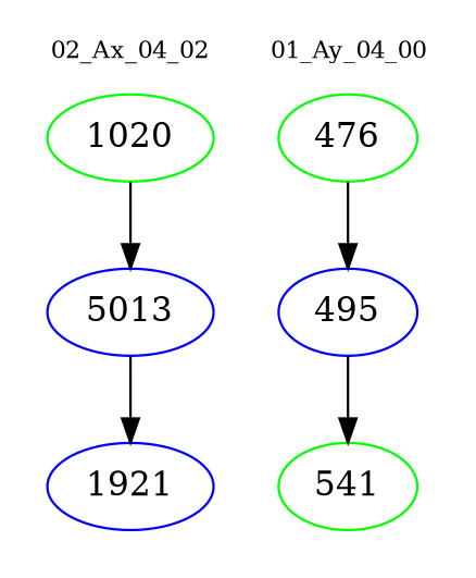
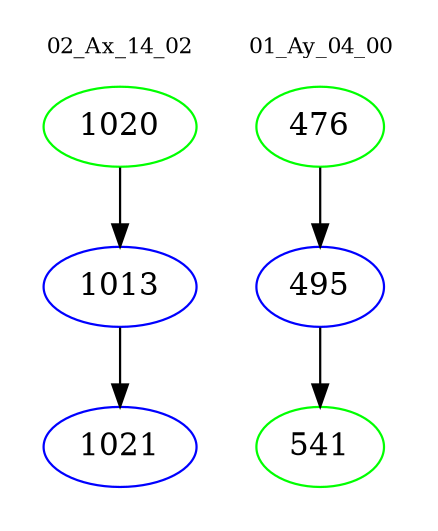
  digraph {
    node [color=green]
    edge [color=black]
    n1 [label=1020]
-   n2 [color=blue label=5013]
-   n3 [color=blue label=1921]
+   n2 [color=blue label=1013]
+   n3 [color=blue label=1021]
    n4 [label=476]
    n5 [color=blue label=495]
    n6 [label=541]
    subgraph cluster_1 {
      color=white
      fontsize=10
-     label="02_Ax_04_02"
+     label="02_Ax_14_02"
      n1
      n2
      n3
    }
    subgraph cluster_2 {
      color=white
      fontsize=10
      label="01_Ay_04_00"
      n4
      n5
      n6
    }
    n1 -> n2
    n2 -> n3
    n4 -> n5
    n5 -> n6
  }
